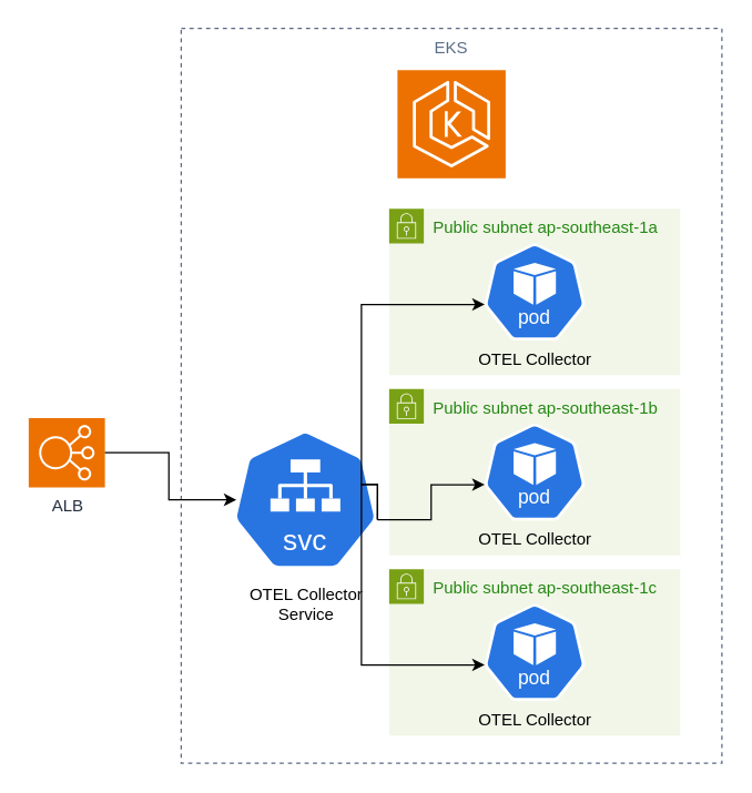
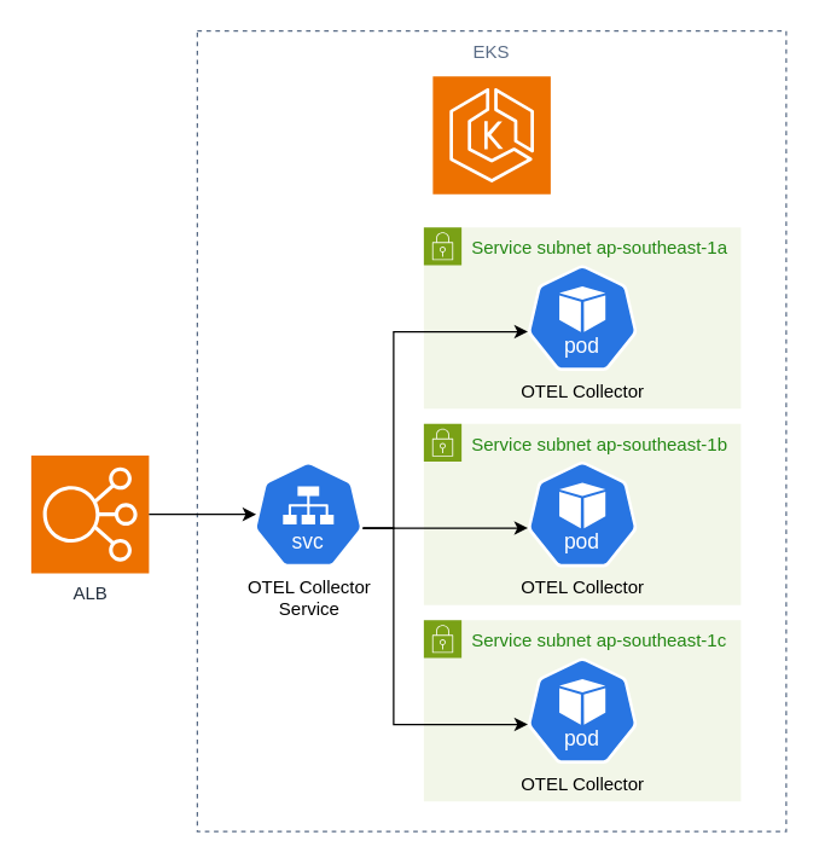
  <mxCell id="0" />
  <mxCell id="1" parent="0" />
  <mxCell id="2" value="EKS" style="fillColor=none;strokeColor=#5A6C86;dashed=1;verticalAlign=top;fontStyle=0;fontColor=#5A6C86;whiteSpace=wrap;html=1;" vertex="1" parent="1"><mxGeometry x="130" y="20" width="390" height="530" as="geometry" /></mxCell>
  <mxCell id="3" value="" style="sketch=0;points=[[0,0,0],[0.25,0,0],[0.5,0,0],[0.75,0,0],[1,0,0],[0,1,0],[0.25,1,0],[0.5,1,0],[0.75,1,0],[1,1,0],[0,0.25,0],[0,0.5,0],[0,0.75,0],[1,0.25,0],[1,0.5,0],[1,0.75,0]];outlineConnect=0;fontColor=#232F3E;fillColor=#ED7100;strokeColor=#ffffff;dashed=0;verticalLabelPosition=bottom;verticalAlign=top;align=center;html=1;fontSize=12;fontStyle=0;aspect=fixed;shape=mxgraph.aws4.resourceIcon;resIcon=mxgraph.aws4.eks;" vertex="1" parent="1"><mxGeometry x="286" y="50" width="78" height="78" as="geometry" /></mxCell>
- <mxCell id="4" value="ALB" style="sketch=0;points=[[0,0,0],[0.25,0,0],[0.5,0,0],[0.75,0,0],[1,0,0],[0,1,0],[0.25,1,0],[0.5,1,0],[0.75,1,0],[1,1,0],[0,0.25,0],[0,0.5,0],[0,0.75,0],[1,0.25,0],[1,0.5,0],[1,0.75,0]];outlineConnect=0;fontColor=#232F3E;fillColor=#ED7100;strokeColor=#ffffff;dashed=0;verticalLabelPosition=bottom;verticalAlign=top;align=center;html=1;fontSize=12;fontStyle=0;aspect=fixed;shape=mxgraph.aws4.resourceIcon;resIcon=mxgraph.aws4.elastic_load_balancing;" vertex="1" parent="1"><mxGeometry x="20" y="301" width="55" height="50" as="geometry" /></mxCell>
- <mxCell id="5" value="OTEL Collector&lt;div&gt;Service&lt;/div&gt;" style="aspect=fixed;sketch=0;html=1;dashed=0;whitespace=wrap;verticalLabelPosition=bottom;verticalAlign=top;fillColor=#2875E2;strokeColor=#ffffff;points=[[0.005,0.63,0],[0.1,0.2,0],[0.9,0.2,0],[0.5,0,0],[0.995,0.63,0],[0.72,0.99,0],[0.5,1,0],[0.28,0.99,0]];shape=mxgraph.kubernetes.icon2;kubernetesLabel=1;prIcon=svc" vertex="1" parent="1"><mxGeometry x="167.08" y="305" width="105" height="110" as="geometry" /></mxCell>
- <mxCell id="6" value="Public subnet ap-southeast-1a" style="points=[[0,0],[0.25,0],[0.5,0],[0.75,0],[1,0],[1,0.25],[1,0.5],[1,0.75],[1,1],[0.75,1],[0.5,1],[0.25,1],[0,1],[0,0.75],[0,0.5],[0,0.25]];outlineConnect=0;gradientColor=none;html=1;whiteSpace=wrap;fontSize=12;fontStyle=0;container=1;pointerEvents=0;collapsible=0;recursiveResize=0;shape=mxgraph.aws4.group;grIcon=mxgraph.aws4.group_security_group;grStroke=0;strokeColor=#7AA116;fillColor=#F2F6E8;verticalAlign=top;align=left;spacingLeft=30;fontColor=#248814;dashed=0;" vertex="1" parent="1"><mxGeometry x="280" y="150" width="210" height="120" as="geometry" /></mxCell>
+ <mxCell id="4" value="ALB" style="sketch=0;points=[[0,0,0],[0.25,0,0],[0.5,0,0],[0.75,0,0],[1,0,0],[0,1,0],[0.25,1,0],[0.5,1,0],[0.75,1,0],[1,1,0],[0,0.25,0],[0,0.5,0],[0,0.75,0],[1,0.25,0],[1,0.5,0],[1,0.75,0]];outlineConnect=0;fontColor=#232F3E;fillColor=#ED7100;strokeColor=#ffffff;dashed=0;verticalLabelPosition=bottom;verticalAlign=top;align=center;html=1;fontSize=12;fontStyle=0;aspect=fixed;shape=mxgraph.aws4.resourceIcon;resIcon=mxgraph.aws4.elastic_load_balancing;" vertex="1" parent="1"><mxGeometry x="20" y="301" width="78" height="78" as="geometry" /></mxCell>
+ <mxCell id="5" value="OTEL Collector&lt;div&gt;Service&lt;/div&gt;" style="aspect=fixed;sketch=0;html=1;dashed=0;whitespace=wrap;verticalLabelPosition=bottom;verticalAlign=top;fillColor=#2875E2;strokeColor=#ffffff;points=[[0.005,0.63,0],[0.1,0.2,0],[0.9,0.2,0],[0.5,0,0],[0.995,0.63,0],[0.72,0.99,0],[0.5,1,0],[0.28,0.99,0]];shape=mxgraph.kubernetes.icon2;kubernetesLabel=1;prIcon=svc" vertex="1" parent="1"><mxGeometry x="167.08" y="305" width="72.92" height="70" as="geometry" /></mxCell>
+ <mxCell id="6" value="Service subnet ap-southeast-1a" style="points=[[0,0],[0.25,0],[0.5,0],[0.75,0],[1,0],[1,0.25],[1,0.5],[1,0.75],[1,1],[0.75,1],[0.5,1],[0.25,1],[0,1],[0,0.75],[0,0.5],[0,0.25]];outlineConnect=0;gradientColor=none;html=1;whiteSpace=wrap;fontSize=12;fontStyle=0;container=1;pointerEvents=0;collapsible=0;recursiveResize=0;shape=mxgraph.aws4.group;grIcon=mxgraph.aws4.group_security_group;grStroke=0;strokeColor=#7AA116;fillColor=#F2F6E8;verticalAlign=top;align=left;spacingLeft=30;fontColor=#248814;dashed=0;" vertex="1" parent="1"><mxGeometry x="280" y="150" width="210" height="120" as="geometry" /></mxCell>
  <mxCell id="7" value="OTEL Collector" style="aspect=fixed;sketch=0;html=1;dashed=0;whitespace=wrap;verticalLabelPosition=bottom;verticalAlign=top;fillColor=#2875E2;strokeColor=#ffffff;points=[[0.005,0.63,0],[0.1,0.2,0],[0.9,0.2,0],[0.5,0,0],[0.995,0.63,0],[0.72,0.99,0],[0.5,1,0],[0.28,0.99,0]];shape=mxgraph.kubernetes.icon2;kubernetesLabel=1;prIcon=pod" vertex="1" parent="6"><mxGeometry x="68.54" y="25" width="72.92" height="70" as="geometry" /></mxCell>
- <mxCell id="8" value="Public subnet ap-southeast-1b" style="points=[[0,0],[0.25,0],[0.5,0],[0.75,0],[1,0],[1,0.25],[1,0.5],[1,0.75],[1,1],[0.75,1],[0.5,1],[0.25,1],[0,1],[0,0.75],[0,0.5],[0,0.25]];outlineConnect=0;gradientColor=none;html=1;whiteSpace=wrap;fontSize=12;fontStyle=0;container=1;pointerEvents=0;collapsible=0;recursiveResize=0;shape=mxgraph.aws4.group;grIcon=mxgraph.aws4.group_security_group;grStroke=0;strokeColor=#7AA116;fillColor=#F2F6E8;verticalAlign=top;align=left;spacingLeft=30;fontColor=#248814;dashed=0;" vertex="1" parent="1"><mxGeometry x="280" y="280" width="210" height="120" as="geometry" /></mxCell>
+ <mxCell id="8" value="Service subnet ap-southeast-1b" style="points=[[0,0],[0.25,0],[0.5,0],[0.75,0],[1,0],[1,0.25],[1,0.5],[1,0.75],[1,1],[0.75,1],[0.5,1],[0.25,1],[0,1],[0,0.75],[0,0.5],[0,0.25]];outlineConnect=0;gradientColor=none;html=1;whiteSpace=wrap;fontSize=12;fontStyle=0;container=1;pointerEvents=0;collapsible=0;recursiveResize=0;shape=mxgraph.aws4.group;grIcon=mxgraph.aws4.group_security_group;grStroke=0;strokeColor=#7AA116;fillColor=#F2F6E8;verticalAlign=top;align=left;spacingLeft=30;fontColor=#248814;dashed=0;" vertex="1" parent="1"><mxGeometry x="280" y="280" width="210" height="120" as="geometry" /></mxCell>
  <mxCell id="9" value="OTEL Collector" style="aspect=fixed;sketch=0;html=1;dashed=0;whitespace=wrap;verticalLabelPosition=bottom;verticalAlign=top;fillColor=#2875E2;strokeColor=#ffffff;points=[[0.005,0.63,0],[0.1,0.2,0],[0.9,0.2,0],[0.5,0,0],[0.995,0.63,0],[0.72,0.99,0],[0.5,1,0],[0.28,0.99,0]];shape=mxgraph.kubernetes.icon2;kubernetesLabel=1;prIcon=pod" vertex="1" parent="8"><mxGeometry x="68.54" y="25" width="72.92" height="70" as="geometry" /></mxCell>
- <mxCell id="10" value="Public subnet ap-southeast-1c" style="points=[[0,0],[0.25,0],[0.5,0],[0.75,0],[1,0],[1,0.25],[1,0.5],[1,0.75],[1,1],[0.75,1],[0.5,1],[0.25,1],[0,1],[0,0.75],[0,0.5],[0,0.25]];outlineConnect=0;gradientColor=none;html=1;whiteSpace=wrap;fontSize=12;fontStyle=0;container=1;pointerEvents=0;collapsible=0;recursiveResize=0;shape=mxgraph.aws4.group;grIcon=mxgraph.aws4.group_security_group;grStroke=0;strokeColor=#7AA116;fillColor=#F2F6E8;verticalAlign=top;align=left;spacingLeft=30;fontColor=#248814;dashed=0;" vertex="1" parent="1"><mxGeometry x="280" y="410" width="210" height="120" as="geometry" /></mxCell>
+ <mxCell id="10" value="Service subnet ap-southeast-1c" style="points=[[0,0],[0.25,0],[0.5,0],[0.75,0],[1,0],[1,0.25],[1,0.5],[1,0.75],[1,1],[0.75,1],[0.5,1],[0.25,1],[0,1],[0,0.75],[0,0.5],[0,0.25]];outlineConnect=0;gradientColor=none;html=1;whiteSpace=wrap;fontSize=12;fontStyle=0;container=1;pointerEvents=0;collapsible=0;recursiveResize=0;shape=mxgraph.aws4.group;grIcon=mxgraph.aws4.group_security_group;grStroke=0;strokeColor=#7AA116;fillColor=#F2F6E8;verticalAlign=top;align=left;spacingLeft=30;fontColor=#248814;dashed=0;" vertex="1" parent="1"><mxGeometry x="280" y="410" width="210" height="120" as="geometry" /></mxCell>
  <mxCell id="11" value="OTEL Collector" style="aspect=fixed;sketch=0;html=1;dashed=0;whitespace=wrap;verticalLabelPosition=bottom;verticalAlign=top;fillColor=#2875E2;strokeColor=#ffffff;points=[[0.005,0.63,0],[0.1,0.2,0],[0.9,0.2,0],[0.5,0,0],[0.995,0.63,0],[0.72,0.99,0],[0.5,1,0],[0.28,0.99,0]];shape=mxgraph.kubernetes.icon2;kubernetesLabel=1;prIcon=pod" vertex="1" parent="10"><mxGeometry x="68.54" y="25" width="72.92" height="70" as="geometry" /></mxCell>
  <mxCell id="12" style="edgeStyle=orthogonalEdgeStyle;rounded=0;orthogonalLoop=1;jettySize=auto;html=1;entryX=0.026;entryY=0.5;entryDx=0;entryDy=0;entryPerimeter=0;" edge="1" parent="1" source="4" target="5"><mxGeometry relative="1" as="geometry" /></mxCell>
  <mxCell id="13" style="edgeStyle=orthogonalEdgeStyle;rounded=0;orthogonalLoop=1;jettySize=auto;html=1;exitX=0.995;exitY=0.63;exitDx=0;exitDy=0;exitPerimeter=0;entryX=0.005;entryY=0.63;entryDx=0;entryDy=0;entryPerimeter=0;" edge="1" parent="1" source="5" target="7"><mxGeometry relative="1" as="geometry"><Array as="points"><mxPoint x="260" y="349" /><mxPoint x="260" y="219" /></Array></mxGeometry></mxCell>
  <mxCell id="14" style="edgeStyle=orthogonalEdgeStyle;rounded=0;orthogonalLoop=1;jettySize=auto;html=1;entryX=0.005;entryY=0.63;entryDx=0;entryDy=0;entryPerimeter=0;exitX=0.995;exitY=0.63;exitDx=0;exitDy=0;exitPerimeter=0;" edge="1" parent="1" source="5" target="9"><mxGeometry relative="1" as="geometry"><mxPoint x="240" y="350" as="sourcePoint" /></mxGeometry></mxCell>
  <mxCell id="15" style="edgeStyle=orthogonalEdgeStyle;rounded=0;orthogonalLoop=1;jettySize=auto;html=1;exitX=0.995;exitY=0.63;exitDx=0;exitDy=0;exitPerimeter=0;entryX=0.005;entryY=0.63;entryDx=0;entryDy=0;entryPerimeter=0;" edge="1" parent="1" source="5" target="11"><mxGeometry relative="1" as="geometry"><Array as="points"><mxPoint x="260" y="349" /><mxPoint x="260" y="479" /></Array></mxGeometry></mxCell>
